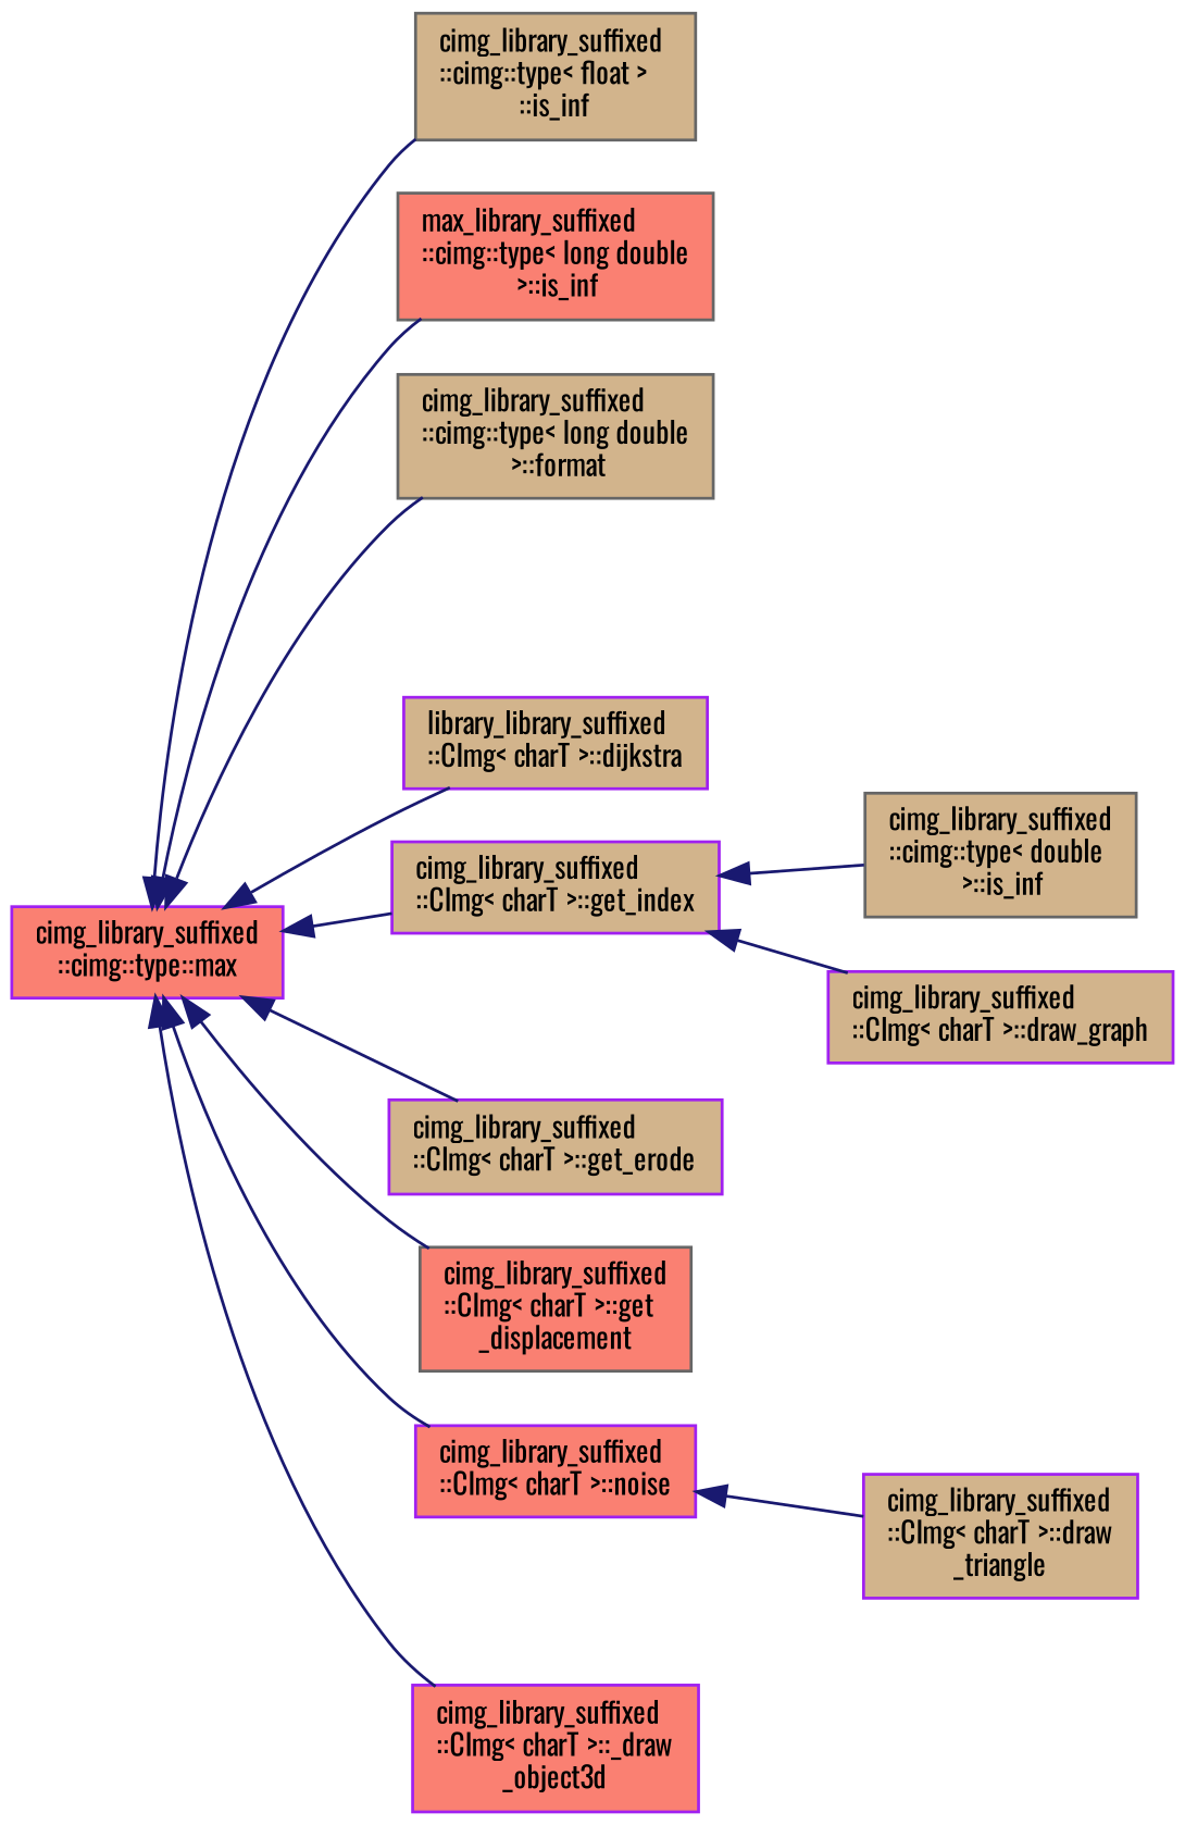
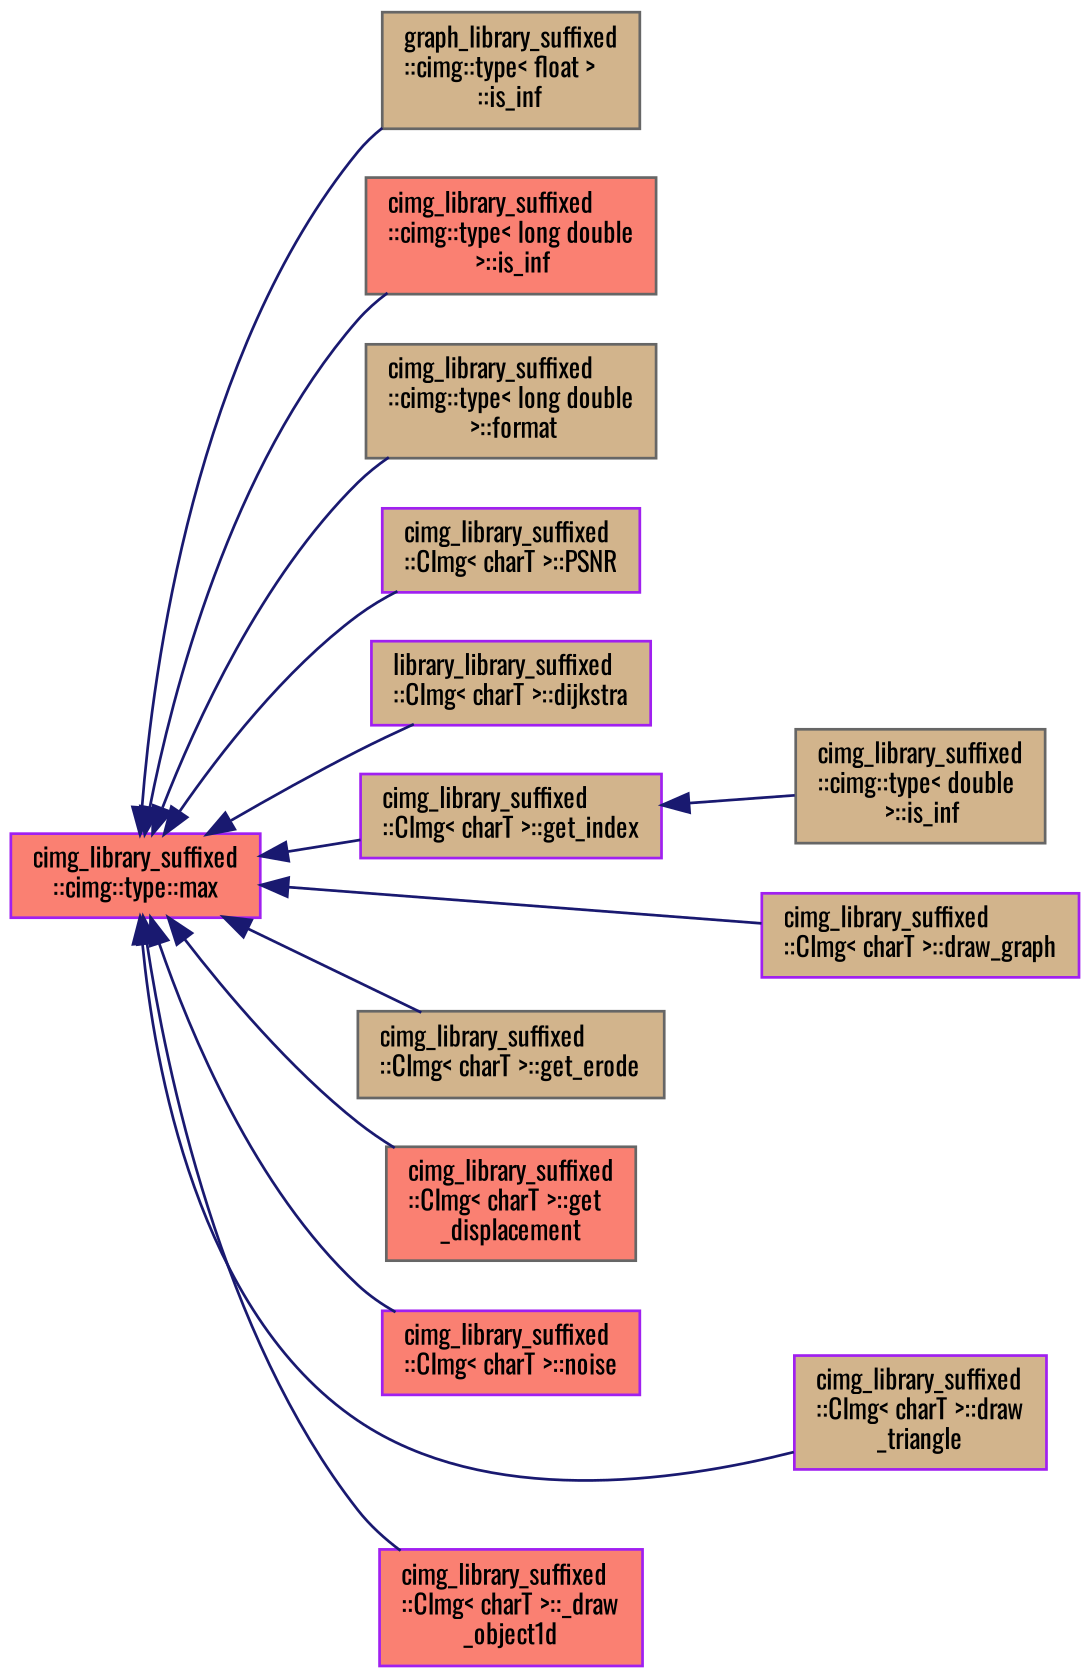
  digraph {
    fontname=Oswald
    rankdir=LR
    node [color=purple fillcolor=tan fontname=Oswald fontsize=10 shape=record style=filled]
    edge [color=midnightblue dir=back fontname=Oswald fontsize=10 labelfontname=Helvetica labelfontsize=10 style=solid]
    n1 [fillcolor=salmon fontcolor=black height=0.2 label="cimg_library_suffixed\l::cimg::type::max" width=0.4]
-   n2 [color=gray40 height=0.2 label="cimg_library_suffixed\l::cimg::type\< float \>\l::is_inf" width=0.4]
-   n3 [color=gray40 fillcolor=salmon height=0.2 label="max_library_suffixed\l::cimg::type\< long double\l \>::is_inf" width=0.4]
+   n2 [color=gray40 height=0.2 label="graph_library_suffixed\l::cimg::type\< float \>\l::is_inf" width=0.4]
+   n3 [color=gray40 fillcolor=salmon height=0.2 label="cimg_library_suffixed\l::cimg::type\< long double\l \>::is_inf" width=0.4]
    n4 [color=gray40 height=0.2 label="cimg_library_suffixed\l::cimg::type\< long double\l \>::format" width=0.4]
+   n5 [height=0.2 label="cimg_library_suffixed\l::CImg\< charT \>::PSNR" width=0.4]
    n6 [height=0.2 label="library_library_suffixed\l::CImg\< charT \>::dijkstra" width=0.4]
    n7 [fillcolor=salmon height=0.2 label="cimg_library_suffixed\l::CImg\< charT \>::noise" width=0.4]
    n8 [height=0.2 label="cimg_library_suffixed\l::CImg\< charT \>::get_index" width=0.4]
-   n9 [height=0.2 label="cimg_library_suffixed\l::CImg\< charT \>::get_erode" width=0.4]
+   n9 [color=gray40 height=0.2 label="cimg_library_suffixed\l::CImg\< charT \>::get_erode" width=0.4]
    n10 [color=gray40 fillcolor=salmon height=0.2 label="cimg_library_suffixed\l::CImg\< charT \>::get\l_displacement" width=0.4]
    n11 [height=0.2 label="cimg_library_suffixed\l::CImg\< charT \>::draw\l_triangle" width=0.4]
    n12 [height=0.2 label="cimg_library_suffixed\l::CImg\< charT \>::draw_graph" width=0.4]
-   n13 [fillcolor=salmon height=0.2 label="cimg_library_suffixed\l::CImg\< charT \>::_draw\l_object3d" width=0.4]
+   n13 [fillcolor=salmon height=0.2 label="cimg_library_suffixed\l::CImg\< charT \>::_draw\l_object1d" width=0.4]
    n14 [color=gray40 height=0.2 label="cimg_library_suffixed\l::cimg::type\< double\l \>::is_inf" width=0.4]
    n1 -> n2
    n1 -> n3
    n1 -> n4
+   n1 -> n5
    n1 -> n6
    n1 -> n7
    n1 -> n8
    n1 -> n9
    n1 -> n10
-   n7 -> n11
-   n8 -> n12
+   n1 -> n11
+   n1 -> n12
    n1 -> n13
    n8 -> n14
  }
